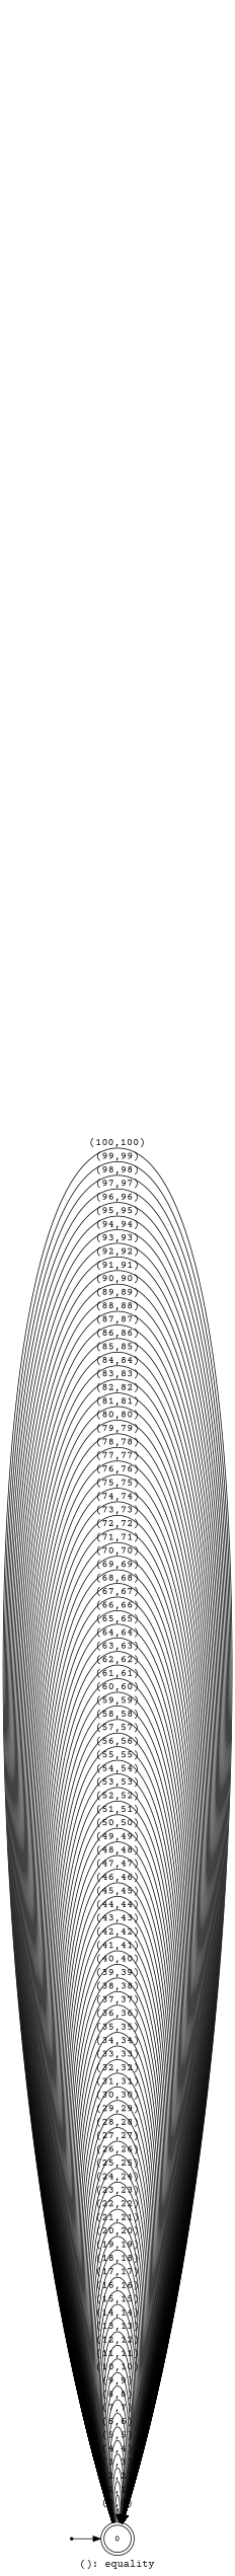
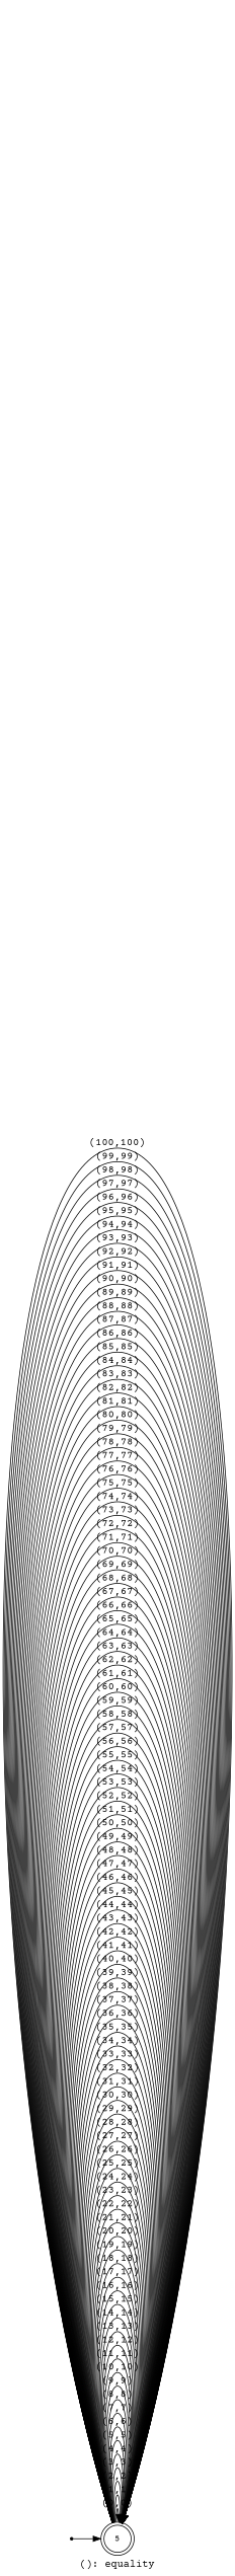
  digraph {
    label="(): equality"
    rankdir=LR
    fontname="Courier Prime"
    node [fontsize=12 fontname="Courier Prime"]
    edge [fontname="Courier Prime"]
-   n1 [label=0 shape=doublecircle]
+   n1 [label=5 shape=doublecircle]
    n2 [label=0 shape=point]
    n1 -> n1 [label="(0,0)"]
    n1 -> n1 [label="(1,1)"]
    n1 -> n1 [label="(2,2)"]
    n1 -> n1 [label="(3,3)"]
    n1 -> n1 [label="(4,4)"]
    n1 -> n1 [label="(5,5)"]
    n1 -> n1 [label="(6,6)"]
    n1 -> n1 [label="(7,7)"]
    n1 -> n1 [label="(8,8)"]
    n1 -> n1 [label="(9,9)"]
    n1 -> n1 [label="(10,10)"]
    n1 -> n1 [label="(11,11)"]
    n1 -> n1 [label="(12,12)"]
    n1 -> n1 [label="(13,13)"]
    n1 -> n1 [label="(14,14)"]
    n1 -> n1 [label="(15,15)"]
    n1 -> n1 [label="(16,16)"]
    n1 -> n1 [label="(17,17)"]
    n1 -> n1 [label="(18,18)"]
    n1 -> n1 [label="(19,19)"]
    n1 -> n1 [label="(20,20)"]
    n1 -> n1 [label="(21,21)"]
    n1 -> n1 [label="(22,22)"]
    n1 -> n1 [label="(23,23)"]
    n1 -> n1 [label="(24,24)"]
    n1 -> n1 [label="(25,25)"]
    n1 -> n1 [label="(26,26)"]
    n1 -> n1 [label="(27,27)"]
    n1 -> n1 [label="(28,28)"]
    n1 -> n1 [label="(29,29)"]
    n1 -> n1 [label="(30,30)"]
    n1 -> n1 [label="(31,31)"]
    n1 -> n1 [label="(32,32)"]
    n1 -> n1 [label="(33,33)"]
    n1 -> n1 [label="(34,34)"]
    n1 -> n1 [label="(35,35)"]
    n1 -> n1 [label="(36,36)"]
    n1 -> n1 [label="(37,37)"]
    n1 -> n1 [label="(38,38)"]
    n1 -> n1 [label="(39,39)"]
    n1 -> n1 [label="(40,40)"]
    n1 -> n1 [label="(41,41)"]
    n1 -> n1 [label="(42,42)"]
    n1 -> n1 [label="(43,43)"]
    n1 -> n1 [label="(44,44)"]
    n1 -> n1 [label="(45,45)"]
    n1 -> n1 [label="(46,46)"]
    n1 -> n1 [label="(47,47)"]
    n1 -> n1 [label="(48,48)"]
    n1 -> n1 [label="(49,49)"]
    n1 -> n1 [label="(50,50)"]
    n1 -> n1 [label="(51,51)"]
    n1 -> n1 [label="(52,52)"]
    n1 -> n1 [label="(53,53)"]
    n1 -> n1 [label="(54,54)"]
    n1 -> n1 [label="(55,55)"]
    n1 -> n1 [label="(56,56)"]
    n1 -> n1 [label="(57,57)"]
    n1 -> n1 [label="(58,58)"]
    n1 -> n1 [label="(59,59)"]
    n1 -> n1 [label="(60,60)"]
    n1 -> n1 [label="(61,61)"]
    n1 -> n1 [label="(62,62)"]
    n1 -> n1 [label="(63,63)"]
    n1 -> n1 [label="(64,64)"]
    n1 -> n1 [label="(65,65)"]
    n1 -> n1 [label="(66,66)"]
    n1 -> n1 [label="(67,67)"]
    n1 -> n1 [label="(68,68)"]
    n1 -> n1 [label="(69,69)"]
    n1 -> n1 [label="(70,70)"]
    n1 -> n1 [label="(71,71)"]
    n1 -> n1 [label="(72,72)"]
    n1 -> n1 [label="(73,73)"]
    n1 -> n1 [label="(74,74)"]
    n1 -> n1 [label="(75,75)"]
    n1 -> n1 [label="(76,76)"]
    n1 -> n1 [label="(77,77)"]
    n1 -> n1 [label="(78,78)"]
    n1 -> n1 [label="(79,79)"]
    n1 -> n1 [label="(80,80)"]
    n1 -> n1 [label="(81,81)"]
    n1 -> n1 [label="(82,82)"]
    n1 -> n1 [label="(83,83)"]
    n1 -> n1 [label="(84,84)"]
    n1 -> n1 [label="(85,85)"]
    n1 -> n1 [label="(86,86)"]
    n1 -> n1 [label="(87,87)"]
    n1 -> n1 [label="(88,88)"]
    n1 -> n1 [label="(89,89)"]
    n1 -> n1 [label="(90,90)"]
    n1 -> n1 [label="(91,91)"]
    n1 -> n1 [label="(92,92)"]
    n1 -> n1 [label="(93,93)"]
    n1 -> n1 [label="(94,94)"]
    n1 -> n1 [label="(95,95)"]
    n1 -> n1 [label="(96,96)"]
    n1 -> n1 [label="(97,97)"]
    n1 -> n1 [label="(98,98)"]
    n1 -> n1 [label="(99,99)"]
    n1 -> n1 [label="(100,100)"]
    n2 -> n1
  }
